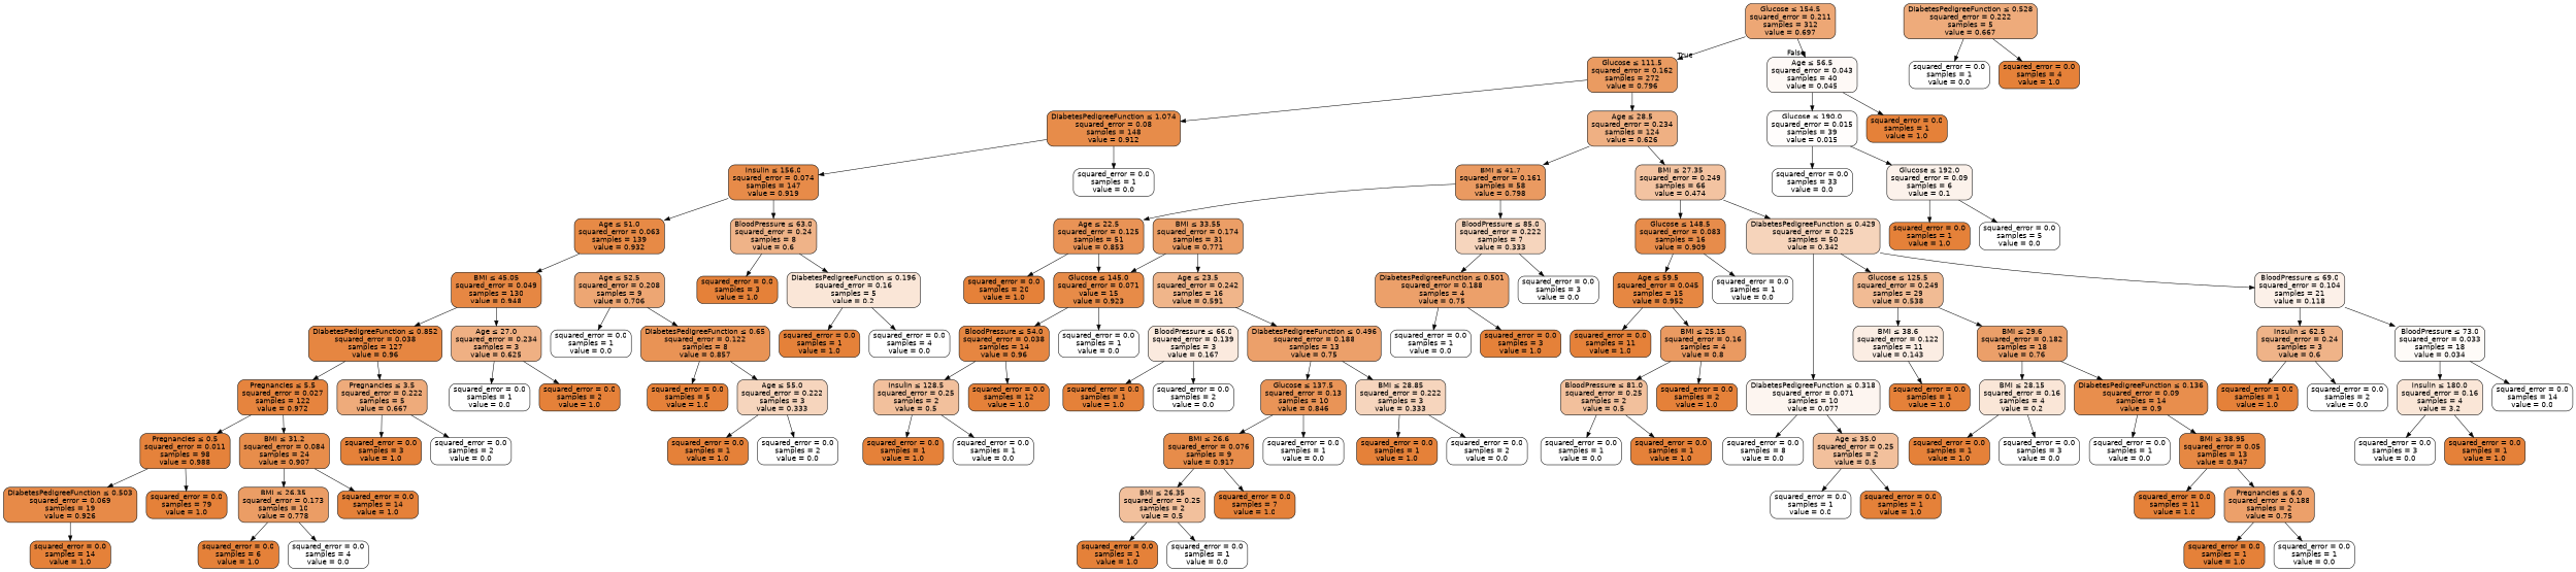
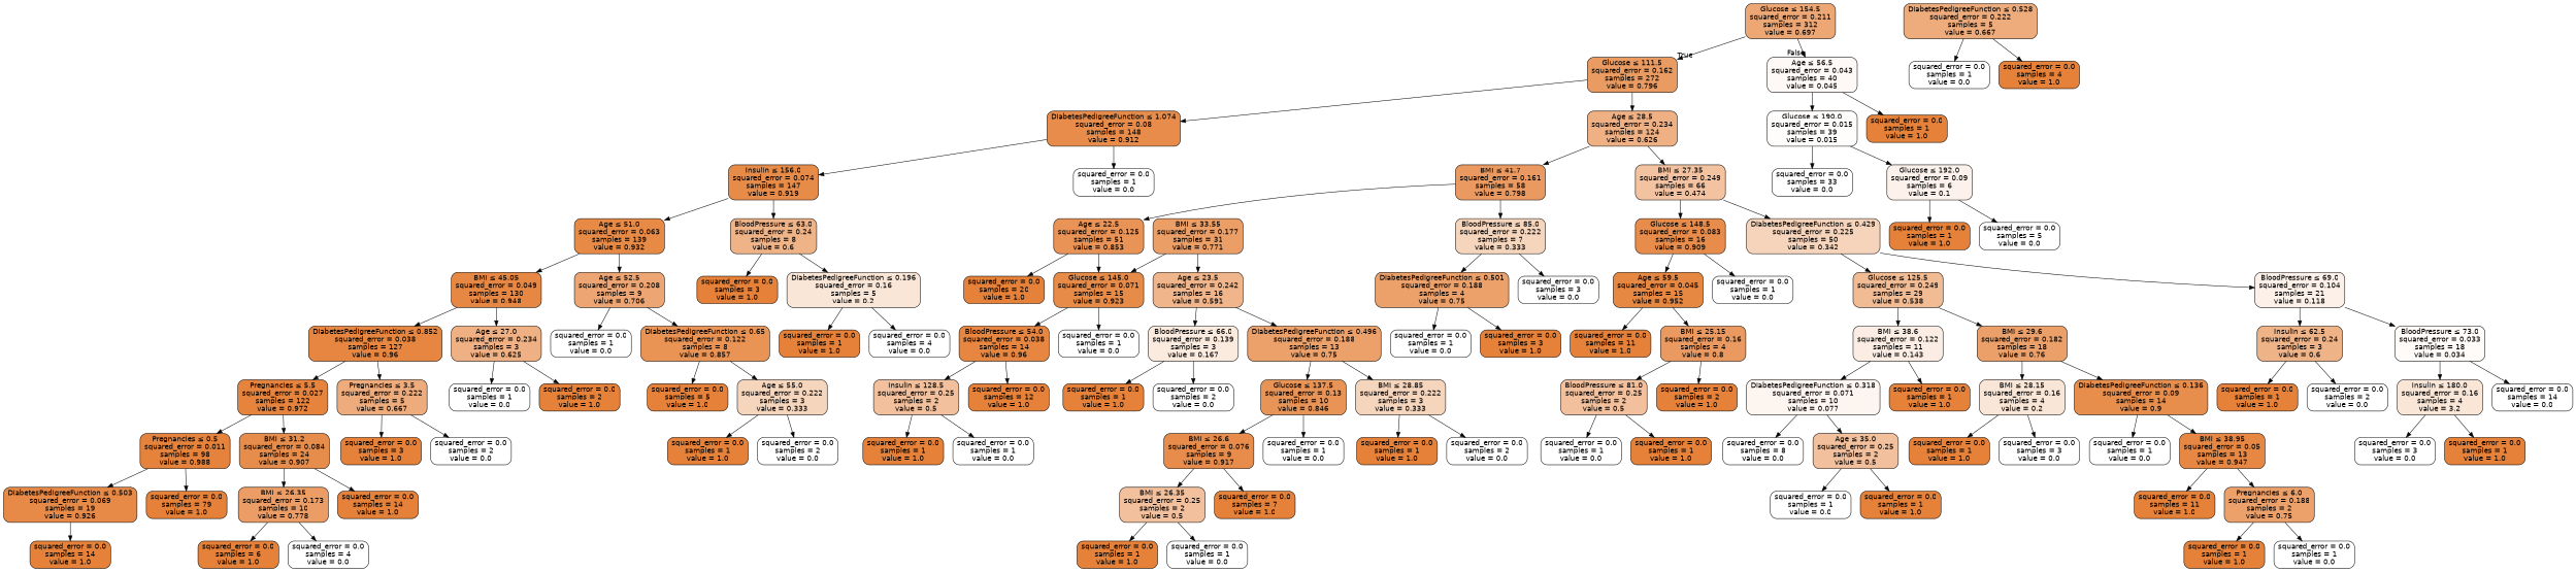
  digraph {
    node [color=black fillcolor="#e58139" fontname=helvetica shape=box style="filled, rounded"]
    edge [fontname=helvetica]
    n1 [fillcolor="#eda775" label=<Glucose &le; 154.5<br/>squared_error = 0.211<br/>samples = 312<br/>value = 0.697>]
    n2 [fillcolor="#ea9b61" label=<Glucose &le; 111.5<br/>squared_error = 0.162<br/>samples = 272<br/>value = 0.796>]
    n3 [fillcolor="#fef9f6" label=<Age &le; 56.5<br/>squared_error = 0.043<br/>samples = 40<br/>value = 0.045>]
    n4 [fillcolor="#e78c4a" label=<DiabetesPedigreeFunction &le; 1.074<br/>squared_error = 0.08<br/>samples = 148<br/>value = 0.912>]
    n5 [fillcolor="#efb083" label=<Age &le; 28.5<br/>squared_error = 0.234<br/>samples = 124<br/>value = 0.626>]
    n6 [fillcolor="#fffdfc" label=<Glucose &le; 190.0<br/>squared_error = 0.015<br/>samples = 39<br/>value = 0.015>]
    n7 [label=<squared_error = 0.0<br/>samples = 1<br/>value = 1.0>]
    n8 [fillcolor="#e78b49" label=<Insulin &le; 156.0<br/>squared_error = 0.074<br/>samples = 147<br/>value = 0.919>]
    n9 [fillcolor="#ffffff" label=<squared_error = 0.0<br/>samples = 1<br/>value = 0.0>]
    n10 [fillcolor="#ea9a61" label=<BMI &le; 41.7<br/>squared_error = 0.161<br/>samples = 58<br/>value = 0.798>]
    n11 [fillcolor="#f3c3a1" label=<BMI &le; 27.35<br/>squared_error = 0.249<br/>samples = 66<br/>value = 0.474>]
    n12 [fillcolor="#e78a46" label=<Age &le; 51.0<br/>squared_error = 0.063<br/>samples = 139<br/>value = 0.932>]
    n13 [fillcolor="#efb388" label=<BloodPressure &le; 63.0<br/>squared_error = 0.24<br/>samples = 8<br/>value = 0.6>]
    n14 [fillcolor="#e68743" label=<BMI &le; 45.05<br/>squared_error = 0.049<br/>samples = 130<br/>value = 0.948>]
    n15 [fillcolor="#eda673" label=<Age &le; 52.5<br/>squared_error = 0.208<br/>samples = 9<br/>value = 0.706>]
    n16 [label=<squared_error = 0.0<br/>samples = 3<br/>value = 1.0>]
    n17 [fillcolor="#fae6d7" label=<DiabetesPedigreeFunction &le; 0.196<br/>squared_error = 0.16<br/>samples = 5<br/>value = 0.2>]
    n18 [fillcolor="#e68641" label=<DiabetesPedigreeFunction &le; 0.852<br/>squared_error = 0.038<br/>samples = 127<br/>value = 0.96>]
    n19 [fillcolor="#efb083" label=<Age &le; 27.0<br/>squared_error = 0.234<br/>samples = 3<br/>value = 0.625>]
    n20 [fillcolor="#ffffff" label=<squared_error = 0.0<br/>samples = 1<br/>value = 0.0>]
    n21 [fillcolor="#e99355" label=<DiabetesPedigreeFunction &le; 0.65<br/>squared_error = 0.122<br/>samples = 8<br/>value = 0.857>]
    n22 [fillcolor="#e6843e" label=<Pregnancies &le; 5.5<br/>squared_error = 0.027<br/>samples = 122<br/>value = 0.972>]
    n23 [fillcolor="#eeab7b" label=<Pregnancies &le; 3.5<br/>squared_error = 0.222<br/>samples = 5<br/>value = 0.667>]
    n24 [fillcolor="#ffffff" label=<squared_error = 0.0<br/>samples = 1<br/>value = 0.0>]
    n25 [label=<squared_error = 0.0<br/>samples = 2<br/>value = 1.0>]
    n26 [fillcolor="#e5823b" label=<Pregnancies &le; 0.5<br/>squared_error = 0.011<br/>samples = 98<br/>value = 0.988>]
    n27 [fillcolor="#e78d4b" label=<BMI &le; 31.2<br/>squared_error = 0.084<br/>samples = 24<br/>value = 0.907>]
    n28 [label=<squared_error = 0.0<br/>samples = 3<br/>value = 1.0>]
    n29 [fillcolor="#ffffff" label=<squared_error = 0.0<br/>samples = 2<br/>value = 0.0>]
    n30 [fillcolor="#e78a48" label=<DiabetesPedigreeFunction &le; 0.503<br/>squared_error = 0.069<br/>samples = 19<br/>value = 0.926>]
    n31 [label=<squared_error = 0.0<br/>samples = 79<br/>value = 1.0>]
    n32 [fillcolor="#eb9d65" label=<BMI &le; 26.35<br/>squared_error = 0.173<br/>samples = 10<br/>value = 0.778>]
    n33 [label=<squared_error = 0.0<br/>samples = 14<br/>value = 1.0>]
    n34 [label=<squared_error = 0.0<br/>samples = 14<br/>value = 1.0>]
    n35 [fillcolor="#eeab7b" label=<DiabetesPedigreeFunction &le; 0.528<br/>squared_error = 0.222<br/>samples = 5<br/>value = 0.667>]
    n36 [fillcolor="#ffffff" label=<squared_error = 0.0<br/>samples = 1<br/>value = 0.0>]
    n37 [label=<squared_error = 0.0<br/>samples = 4<br/>value = 1.0>]
    n38 [label=<squared_error = 0.0<br/>samples = 6<br/>value = 1.0>]
    n39 [fillcolor="#ffffff" label=<squared_error = 0.0<br/>samples = 4<br/>value = 0.0>]
    n40 [label=<squared_error = 0.0<br/>samples = 5<br/>value = 1.0>]
    n41 [fillcolor="#f6d5bd" label=<Age &le; 55.0<br/>squared_error = 0.222<br/>samples = 3<br/>value = 0.333>]
    n42 [label=<squared_error = 0.0<br/>samples = 1<br/>value = 1.0>]
    n43 [fillcolor="#ffffff" label=<squared_error = 0.0<br/>samples = 2<br/>value = 0.0>]
    n44 [label=<squared_error = 0.0<br/>samples = 1<br/>value = 1.0>]
    n45 [fillcolor="#ffffff" label=<squared_error = 0.0<br/>samples = 4<br/>value = 0.0>]
    n46 [fillcolor="#e99356" label=<Age &le; 22.5<br/>squared_error = 0.125<br/>samples = 51<br/>value = 0.853>]
    n47 [fillcolor="#f6d5bd" label=<BloodPressure &le; 85.0<br/>squared_error = 0.222<br/>samples = 7<br/>value = 0.333>]
    n48 [fillcolor="#e78c4b" label=<Glucose &le; 148.5<br/>squared_error = 0.083<br/>samples = 16<br/>value = 0.909>]
    n49 [fillcolor="#f6d4bb" label=<DiabetesPedigreeFunction &le; 0.429<br/>squared_error = 0.225<br/>samples = 50<br/>value = 0.342>]
    n50 [label=<squared_error = 0.0<br/>samples = 20<br/>value = 1.0>]
-   n51 [fillcolor="#e78b48" label=<Glucose &le; 145.0<br/>squared_error = 0.071<br/>value = 15<br/>value = 0.923>]
+   n51 [fillcolor="#e78b48" label=<Glucose &le; 145.0<br/>squared_error = 0.071<br/>samples = 15<br/>value = 0.923>]
    n52 [fillcolor="#eca06a" label=<DiabetesPedigreeFunction &le; 0.501<br/>squared_error = 0.188<br/>samples = 4<br/>value = 0.75>]
    n53 [fillcolor="#ffffff" label=<squared_error = 0.0<br/>samples = 3<br/>value = 0.0>]
-   n54 [fillcolor="#eb9e66" label=<BMI &le; 33.55<br/>squared_error = 0.174<br/>samples = 31<br/>value = 0.771>]
+   n54 [fillcolor="#eb9e66" label=<BMI &le; 33.55<br/>squared_error = 0.177<br/>samples = 31<br/>value = 0.771>]
    n55 [fillcolor="#f0b58a" label=<Age &le; 23.5<br/>squared_error = 0.242<br/>samples = 16<br/>value = 0.591>]
    n56 [fillcolor="#fbeade" label=<BloodPressure &le; 66.0<br/>squared_error = 0.139<br/>samples = 3<br/>value = 0.167>]
    n57 [fillcolor="#eca06a" label=<DiabetesPedigreeFunction &le; 0.496<br/>squared_error = 0.188<br/>samples = 13<br/>value = 0.75>]
    n58 [fillcolor="#e68641" label=<BloodPressure &le; 54.0<br/>squared_error = 0.038<br/>samples = 14<br/>value = 0.96>]
    n59 [fillcolor="#ffffff" label=<squared_error = 0.0<br/>samples = 1<br/>value = 0.0>]
    n60 [label=<squared_error = 0.0<br/>samples = 1<br/>value = 1.0>]
    n61 [fillcolor="#ffffff" label=<squared_error = 0.0<br/>samples = 2<br/>value = 0.0>]
    n62 [fillcolor="#e99457" label=<Glucose &le; 137.5<br/>squared_error = 0.13<br/>samples = 10<br/>value = 0.846>]
    n63 [fillcolor="#f6d5bd" label=<BMI &le; 28.85<br/>squared_error = 0.222<br/>samples = 3<br/>value = 0.333>]
    n64 [fillcolor="#e78c4a" label=<BMI &le; 26.6<br/>squared_error = 0.076<br/>samples = 9<br/>value = 0.917>]
    n65 [fillcolor="#ffffff" label=<squared_error = 0.0<br/>samples = 1<br/>value = 0.0>]
    n66 [label=<squared_error = 0.0<br/>samples = 1<br/>value = 1.0>]
    n67 [fillcolor="#ffffff" label=<squared_error = 0.0<br/>samples = 2<br/>value = 0.0>]
    n68 [fillcolor="#f2c09c" label=<BMI &le; 26.35<br/>squared_error = 0.25<br/>samples = 2<br/>value = 0.5>]
    n69 [label=<squared_error = 0.0<br/>samples = 7<br/>value = 1.0>]
    n70 [label=<squared_error = 0.0<br/>samples = 1<br/>value = 1.0>]
    n71 [fillcolor="#ffffff" label=<squared_error = 0.0<br/>samples = 1<br/>value = 0.0>]
    n72 [fillcolor="#f2c09c" label=<Insulin &le; 128.5<br/>squared_error = 0.25<br/>samples = 2<br/>value = 0.5>]
    n73 [label=<squared_error = 0.0<br/>samples = 12<br/>value = 1.0>]
    n74 [label=<squared_error = 0.0<br/>samples = 1<br/>value = 1.0>]
    n75 [fillcolor="#ffffff" label=<squared_error = 0.0<br/>samples = 1<br/>value = 0.0>]
    n76 [fillcolor="#ffffff" label=<squared_error = 0.0<br/>samples = 1<br/>value = 0.0>]
    n77 [label=<squared_error = 0.0<br/>samples = 3<br/>value = 1.0>]
    n78 [fillcolor="#e68742" label=<Age &le; 59.5<br/>squared_error = 0.045<br/>samples = 15<br/>value = 0.952>]
    n79 [fillcolor="#ffffff" label=<squared_error = 0.0<br/>samples = 1<br/>value = 0.0>]
    n80 [fillcolor="#f1bb94" label=<Glucose &le; 125.5<br/>squared_error = 0.249<br/>samples = 29<br/>value = 0.538>]
    n81 [fillcolor="#fcf0e8" label=<BloodPressure &le; 69.0<br/>squared_error = 0.104<br/>samples = 21<br/>value = 0.118>]
    n82 [label=<squared_error = 0.0<br/>samples = 11<br/>value = 1.0>]
    n83 [fillcolor="#ea9a61" label=<BMI &le; 25.15<br/>squared_error = 0.16<br/>samples = 4<br/>value = 0.8>]
    n84 [fillcolor="#f2c09c" label=<BloodPressure &le; 81.0<br/>squared_error = 0.25<br/>samples = 2<br/>value = 0.5>]
    n85 [label=<squared_error = 0.0<br/>samples = 2<br/>value = 1.0>]
    n86 [fillcolor="#ffffff" label=<squared_error = 0.0<br/>samples = 1<br/>value = 0.0>]
    n87 [label=<squared_error = 0.0<br/>samples = 1<br/>value = 1.0>]
    n88 [fillcolor="#fbede3" label=<BMI &le; 38.6<br/>squared_error = 0.122<br/>samples = 11<br/>value = 0.143>]
    n89 [fillcolor="#eb9f69" label=<BMI &le; 29.6<br/>squared_error = 0.182<br/>samples = 18<br/>value = 0.76>]
    n90 [fillcolor="#efb388" label=<Insulin &le; 62.5<br/>squared_error = 0.24<br/>samples = 3<br/>value = 0.6>]
    n91 [fillcolor="#fefbf8" label=<BloodPressure &le; 73.0<br/>squared_error = 0.033<br/>samples = 18<br/>value = 0.034>]
    n92 [fillcolor="#fdf5f0" label=<DiabetesPedigreeFunction &le; 0.318<br/>squared_error = 0.071<br/>samples = 10<br/>value = 0.077>]
    n93 [label=<squared_error = 0.0<br/>samples = 1<br/>value = 1.0>]
    n94 [fillcolor="#fae6d7" label=<BMI &le; 28.15<br/>squared_error = 0.16<br/>samples = 4<br/>value = 0.2>]
    n95 [fillcolor="#e88e4d" label=<DiabetesPedigreeFunction &le; 0.136<br/>squared_error = 0.09<br/>samples = 14<br/>value = 0.9>]
    n96 [fillcolor="#ffffff" label=<squared_error = 0.0<br/>samples = 8<br/>value = 0.0>]
    n97 [fillcolor="#f2c09c" label=<Age &le; 35.0<br/>squared_error = 0.25<br/>samples = 2<br/>value = 0.5>]
    n98 [fillcolor="#ffffff" label=<squared_error = 0.0<br/>samples = 1<br/>value = 0.0>]
    n99 [label=<squared_error = 0.0<br/>samples = 1<br/>value = 1.0>]
    n100 [label=<squared_error = 0.0<br/>samples = 1<br/>value = 1.0>]
    n101 [fillcolor="#ffffff" label=<squared_error = 0.0<br/>samples = 3<br/>value = 0.0>]
    n102 [fillcolor="#ffffff" label=<squared_error = 0.0<br/>samples = 1<br/>value = 0.0>]
    n103 [fillcolor="#e68843" label=<BMI &le; 38.95<br/>squared_error = 0.05<br/>samples = 13<br/>value = 0.947>]
    n104 [label=<squared_error = 0.0<br/>samples = 11<br/>value = 1.0>]
    n105 [fillcolor="#eca06a" label=<Pregnancies &le; 6.0<br/>squared_error = 0.188<br/>samples = 2<br/>value = 0.75>]
    n106 [label=<squared_error = 0.0<br/>samples = 1<br/>value = 1.0>]
    n107 [fillcolor="#ffffff" label=<squared_error = 0.0<br/>samples = 1<br/>value = 0.0>]
    n108 [label=<squared_error = 0.0<br/>samples = 1<br/>value = 1.0>]
    n109 [fillcolor="#ffffff" label=<squared_error = 0.0<br/>samples = 2<br/>value = 0.0>]
    n110 [fillcolor="#fae6d7" label=<Insulin &le; 180.0<br/>squared_error = 0.16<br/>samples = 4<br/>value = 3.2>]
    n111 [fillcolor="#ffffff" label=<squared_error = 0.0<br/>samples = 14<br/>value = 0.0>]
    n112 [fillcolor="#ffffff" label=<squared_error = 0.0<br/>samples = 3<br/>value = 0.0>]
    n113 [label=<squared_error = 0.0<br/>samples = 1<br/>value = 1.0>]
    n114 [fillcolor="#ffffff" label=<squared_error = 0.0<br/>samples = 33<br/>value = 0.0>]
    n115 [fillcolor="#fcf2eb" label=<Glucose &le; 192.0<br/>squared_error = 0.09<br/>samples = 6<br/>value = 0.1>]
    n116 [label=<squared_error = 0.0<br/>samples = 1<br/>value = 1.0>]
    n117 [fillcolor="#ffffff" label=<squared_error = 0.0<br/>samples = 5<br/>value = 0.0>]
    n1 -> n2 [headlabel=True labelangle=45 labeldistance=2.5]
    n1 -> n3 [headlabel=False labelangle=-45 labeldistance=2.5]
    n2 -> n4
    n2 -> n5
    n3 -> n6
    n3 -> n7
    n4 -> n8
    n4 -> n9
    n5 -> n10
    n5 -> n11
    n6 -> n114
    n6 -> n115
    n8 -> n12
    n8 -> n13
    n10 -> n46
    n10 -> n47
    n11 -> n48
    n11 -> n49
    n12 -> n14
+   n12 -> n15
    n13 -> n16
    n13 -> n17
    n14 -> n18
    n14 -> n19
    n15 -> n20
    n15 -> n21
    n17 -> n44
    n17 -> n45
    n18 -> n22
    n18 -> n23
    n19 -> n24
    n19 -> n25
    n21 -> n40
    n21 -> n41
    n22 -> n26
    n22 -> n27
    n23 -> n28
    n23 -> n29
    n26 -> n30
    n26 -> n31
    n27 -> n32
    n27 -> n33
    n30 -> n34
    n32 -> n38
    n32 -> n39
    n35 -> n36
    n35 -> n37
    n41 -> n42
    n41 -> n43
    n46 -> n50
    n46 -> n51
    n47 -> n52
    n47 -> n53
    n48 -> n78
    n48 -> n79
    n49 -> n80
    n49 -> n81
    n51 -> n58
    n51 -> n59
    n52 -> n76
    n52 -> n77
    n54 -> n51
    n54 -> n55
+   n55 -> n56
    n55 -> n57
    n56 -> n60
    n56 -> n61
    n57 -> n62
    n57 -> n63
    n58 -> n72
    n58 -> n73
    n62 -> n64
    n62 -> n65
    n63 -> n66
    n63 -> n67
    n64 -> n68
    n64 -> n69
    n68 -> n70
    n68 -> n71
    n72 -> n74
    n72 -> n75
    n78 -> n82
    n78 -> n83
    n80 -> n88
    n80 -> n89
    n81 -> n90
    n81 -> n91
    n83 -> n84
    n83 -> n85
    n84 -> n86
    n84 -> n87
-   n49 -> n92
+   n88 -> n92
    n88 -> n93
    n89 -> n94
    n89 -> n95
    n90 -> n108
    n90 -> n109
    n91 -> n110
    n91 -> n111
    n92 -> n96
    n92 -> n97
    n94 -> n100
    n94 -> n101
    n95 -> n102
    n95 -> n103
    n97 -> n98
    n97 -> n99
    n103 -> n104
    n103 -> n105
    n105 -> n106
    n105 -> n107
    n110 -> n112
    n110 -> n113
    n115 -> n116
    n115 -> n117
  }
